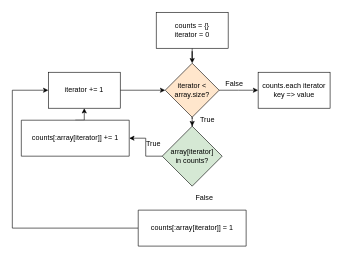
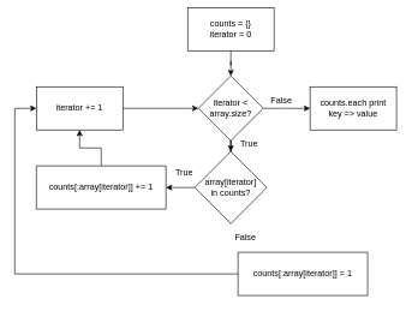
  <mxCell id="0" />
  <mxCell id="1" parent="0" />
  <mxCell id="2" value="" style="edgeStyle=orthogonalEdgeStyle;rounded=0;orthogonalLoop=1;jettySize=auto;html=1;" parent="1" source="3" target="6" edge="1"><mxGeometry relative="1" as="geometry" /></mxCell>
- <mxCell id="3" value="counts = {}&lt;br&gt;iterator = 0" style="rounded=0;whiteSpace=wrap;html=1;" parent="1" vertex="1"><mxGeometry x="260" y="20" width="120" height="60" as="geometry" /></mxCell>
+ <mxCell id="3" value="counts = {}&lt;br&gt;iterator = 0" style="rounded=0;whiteSpace=wrap;html=1;" parent="1" vertex="1"><mxGeometry x="260" y="10" width="120" height="60" as="geometry" /></mxCell>
  <mxCell id="4" value="" style="edgeStyle=orthogonalEdgeStyle;rounded=0;orthogonalLoop=1;jettySize=auto;html=1;" parent="1" source="6" edge="1"><mxGeometry relative="1" as="geometry"><mxPoint x="430" y="150" as="targetPoint" /></mxGeometry></mxCell>
- <mxCell id="5" value="" style="edgeStyle=orthogonalEdgeStyle;rounded=0;orthogonalLoop=1;jettySize=auto;html=1;dashed=1;" parent="1" source="6" target="9" edge="1"><mxGeometry relative="1" as="geometry" /></mxCell>
- <mxCell id="6" value="iterator &amp;lt; array.size?" style="rhombus;whiteSpace=wrap;html=1;fillColor=#ffe6cc;" parent="1" vertex="1"><mxGeometry x="275" y="105" width="90" height="90" as="geometry" /></mxCell>
+ <mxCell id="5" value="" style="edgeStyle=orthogonalEdgeStyle;rounded=0;orthogonalLoop=1;jettySize=auto;html=1;" parent="1" source="6" target="9" edge="1"><mxGeometry relative="1" as="geometry" /></mxCell>
+ <mxCell id="6" value="iterator &amp;lt; array.size?" style="rhombus;whiteSpace=wrap;html=1;" parent="1" vertex="1"><mxGeometry x="275" y="105" width="90" height="90" as="geometry" /></mxCell>
  <mxCell id="7" value="False" style="text;html=1;align=center;verticalAlign=middle;resizable=0;points=[];autosize=1;" parent="1" vertex="1"><mxGeometry x="370" y="130" width="40" height="20" as="geometry" /></mxCell>
  <mxCell id="8" value="" style="edgeStyle=orthogonalEdgeStyle;rounded=0;orthogonalLoop=1;jettySize=auto;html=1;" parent="1" source="9" target="13" edge="1"><mxGeometry relative="1" as="geometry" /></mxCell>
- <mxCell id="9" value="array[iterator]&lt;br&gt;in counts?" style="rhombus;whiteSpace=wrap;html=1;fillColor=#d5e8d4;" parent="1" vertex="1"><mxGeometry x="270" y="210" width="100" height="100" as="geometry" /></mxCell>
+ <mxCell id="9" value="array[iterator]&lt;br&gt;in counts?" style="rhombus;whiteSpace=wrap;html=1;" parent="1" vertex="1"><mxGeometry x="270" y="210" width="100" height="100" as="geometry" /></mxCell>
  <mxCell id="10" style="edgeStyle=orthogonalEdgeStyle;rounded=0;orthogonalLoop=1;jettySize=auto;html=1;exitX=0;exitY=0.5;exitDx=0;exitDy=0;entryX=0;entryY=0.5;entryDx=0;entryDy=0;" parent="1" source="11" target="15" edge="1"><mxGeometry relative="1" as="geometry"><mxPoint x="125" y="150" as="targetPoint" /><Array as="points"><mxPoint x="20" y="380" /><mxPoint x="20" y="150" /></Array></mxGeometry></mxCell>
- <mxCell id="11" value="counts[:array[iterator]] = 1" style="shape=parallelogram;perimeter=parallelogramPerimeter;whiteSpace=wrap;html=1;fixedSize=1;size=0;" parent="1" vertex="1"><mxGeometry x="230" y="350" width="180" height="60" as="geometry" /></mxCell>
+ <mxCell id="11" value="counts[:array[iterator]] = 1" style="shape=parallelogram;perimeter=parallelogramPerimeter;whiteSpace=wrap;html=1;fixedSize=1;size=0;" parent="1" vertex="1"><mxGeometry x="330" y="350" width="180" height="60" as="geometry" /></mxCell>
  <mxCell id="12" style="edgeStyle=orthogonalEdgeStyle;rounded=0;orthogonalLoop=1;jettySize=auto;html=1;exitX=0.5;exitY=0;exitDx=0;exitDy=0;entryX=0.5;entryY=1;entryDx=0;entryDy=0;" parent="1" source="13" target="15" edge="1"><mxGeometry relative="1" as="geometry"><mxPoint x="140" y="165" as="targetPoint" /></mxGeometry></mxCell>
- <mxCell id="13" value="counts[:array[iterator]] += 1" style="shape=parallelogram;perimeter=parallelogramPerimeter;whiteSpace=wrap;html=1;fixedSize=1;size=0;" parent="1" vertex="1"><mxGeometry x="35" y="200" width="180" height="60" as="geometry" /></mxCell>
+ <mxCell id="13" value="counts[:array[iterator]] += 1" style="shape=parallelogram;perimeter=parallelogramPerimeter;whiteSpace=wrap;html=1;fixedSize=1;size=0;" parent="1" vertex="1"><mxGeometry x="50" y="230" width="180" height="60" as="geometry" /></mxCell>
  <mxCell id="14" style="edgeStyle=orthogonalEdgeStyle;rounded=0;orthogonalLoop=1;jettySize=auto;html=1;exitX=1;exitY=0.5;exitDx=0;exitDy=0;entryX=0;entryY=0.5;entryDx=0;entryDy=0;" parent="1" source="15" target="6" edge="1"><mxGeometry relative="1" as="geometry"><mxPoint x="155" y="150" as="sourcePoint" /></mxGeometry></mxCell>
- <mxCell id="15" value="iterator += 1" style="rounded=0;whiteSpace=wrap;html=1;" parent="1" vertex="1"><mxGeometry x="80" y="120" width="120" height="60" as="geometry" /></mxCell>
- <mxCell id="16" value="counts.each iterator &lt;br&gt;key =&amp;gt; value" style="rounded=0;whiteSpace=wrap;html=1;" parent="1" vertex="1"><mxGeometry x="430" y="120" width="120" height="60" as="geometry" /></mxCell>
+ <mxCell id="15" value="iterator += 1" style="rounded=0;whiteSpace=wrap;html=1;" parent="1" vertex="1"><mxGeometry x="50" y="120" width="120" height="60" as="geometry" /></mxCell>
+ <mxCell id="16" value="counts.each print &lt;br&gt;key =&amp;gt; value" style="rounded=0;whiteSpace=wrap;html=1;" parent="1" vertex="1"><mxGeometry x="430" y="120" width="120" height="60" as="geometry" /></mxCell>
  <mxCell id="17" value="True" style="text;html=1;align=center;verticalAlign=middle;resizable=0;points=[];autosize=1;" parent="1" vertex="1"><mxGeometry x="235" y="230" width="40" height="20" as="geometry" /></mxCell>
  <mxCell id="18" value="False" style="text;html=1;align=center;verticalAlign=middle;resizable=0;points=[];autosize=1;" parent="1" vertex="1"><mxGeometry x="320" y="320" width="40" height="20" as="geometry" /></mxCell>
  <mxCell id="19" value="True" style="text;html=1;align=center;verticalAlign=middle;resizable=0;points=[];autosize=1;" parent="1" vertex="1"><mxGeometry x="325" y="190" width="40" height="20" as="geometry" /></mxCell>
